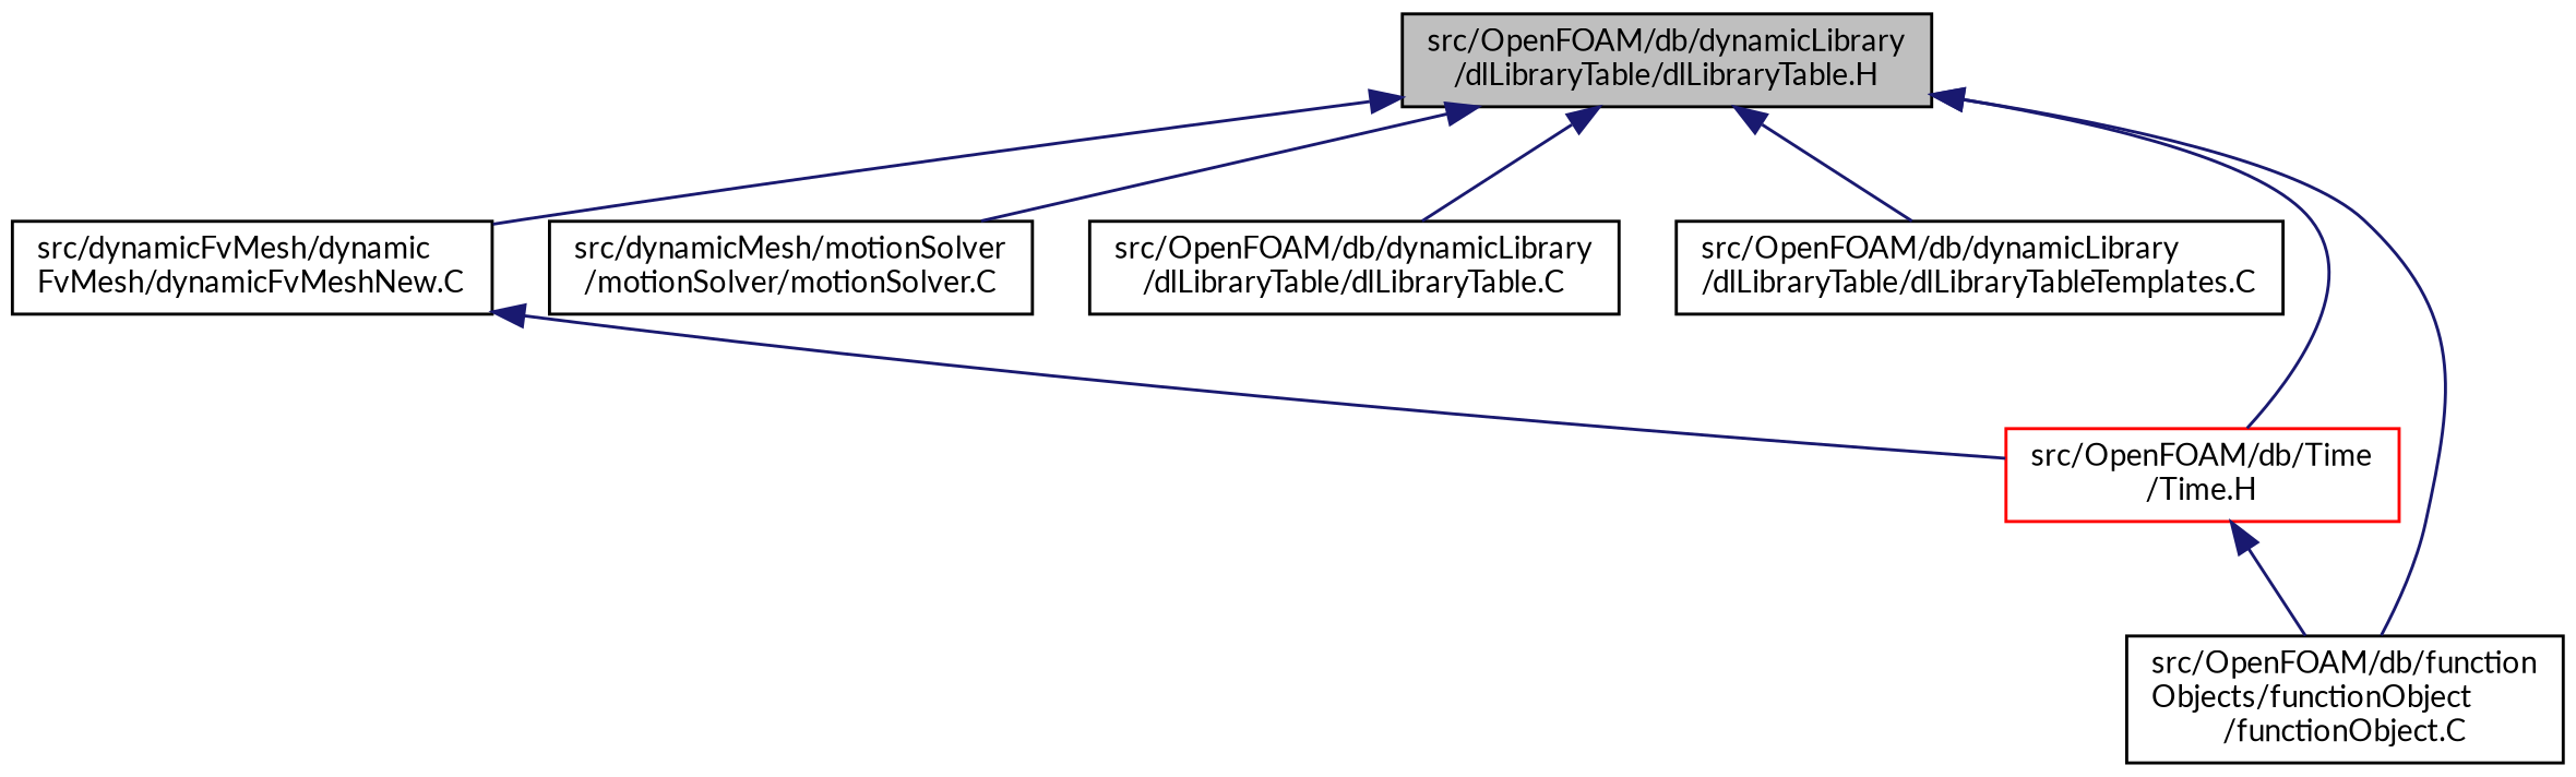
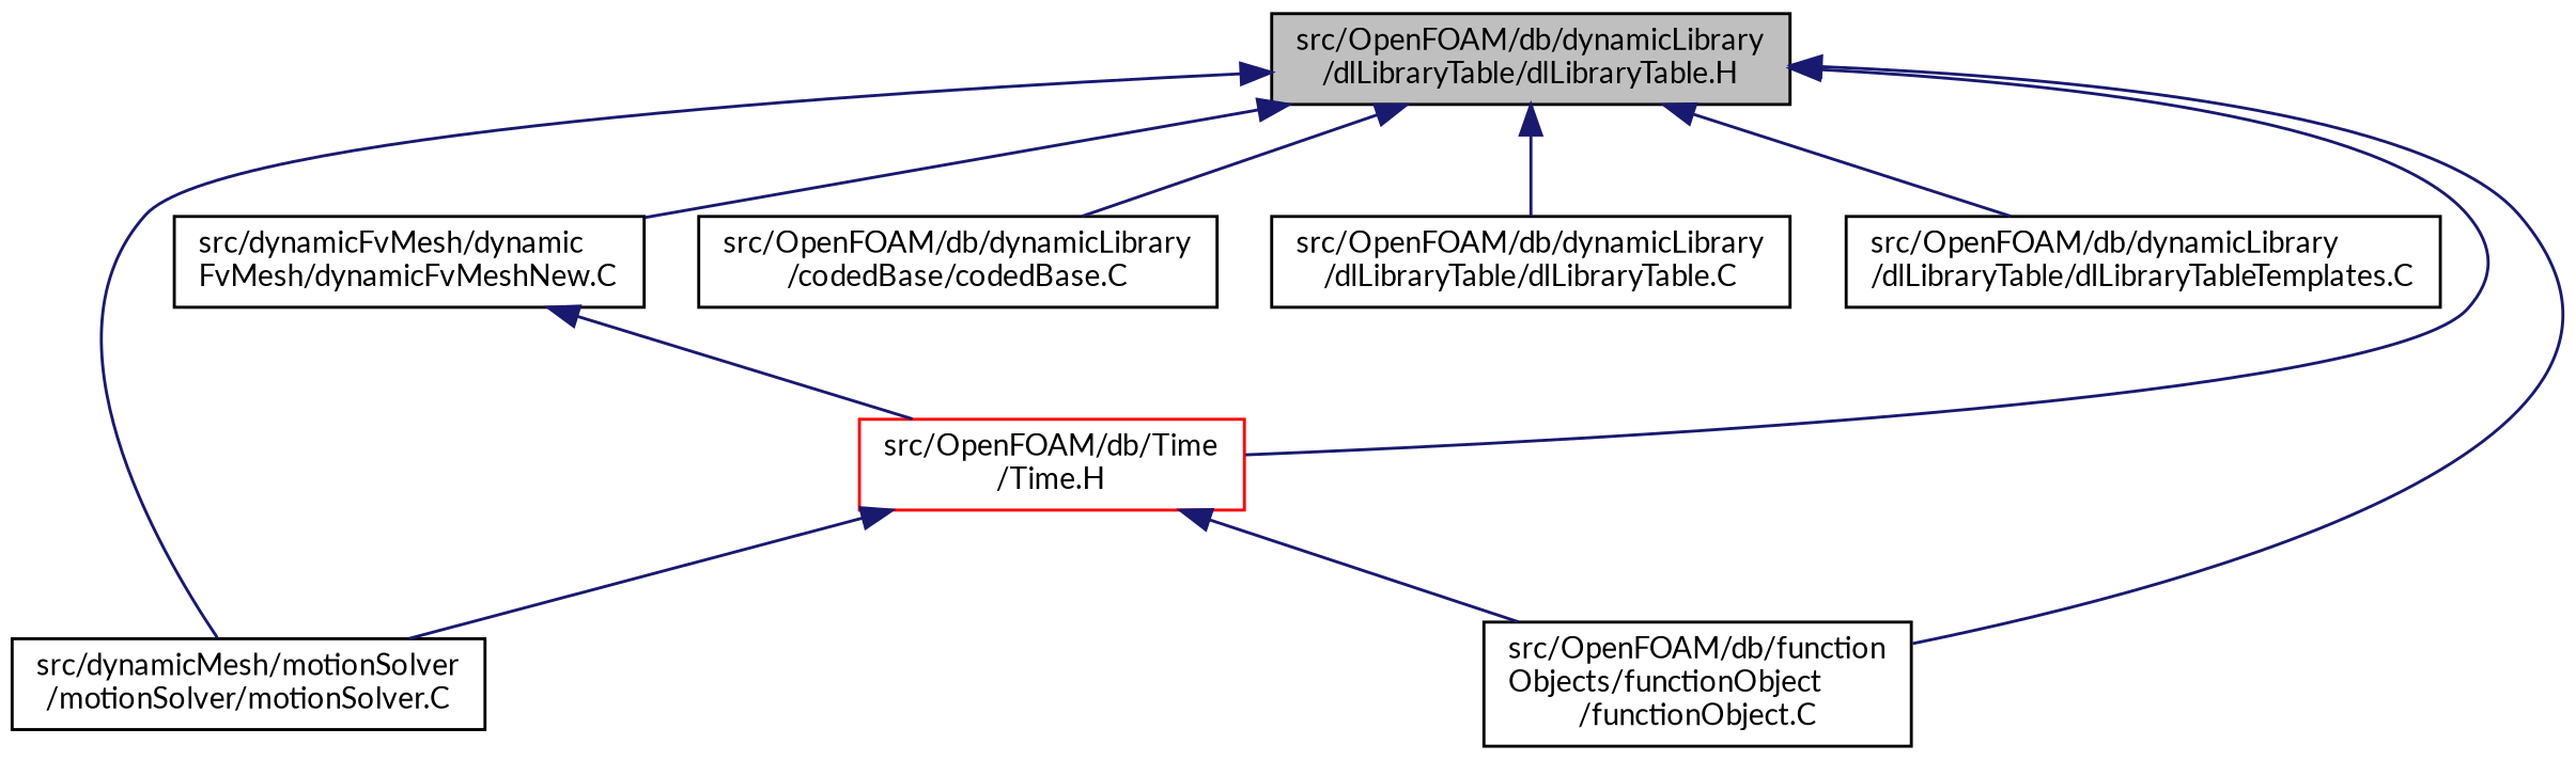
  digraph {
    fontname=Lato
    node [color=black fontname=Lato fontsize=10 shape=record]
    edge [color=midnightblue dir=back fontname=Lato fontsize=10 labelfontname=FreeSans labelfontsize=10 style=solid]
    n1 [fillcolor=grey75 fontcolor=black height=0.2 label="src/OpenFOAM/db/dynamicLibrary\l/dlLibraryTable/dlLibraryTable.H" style=filled width=0.4]
    n2 [height=0.2 label="src/dynamicFvMesh/dynamic\lFvMesh/dynamicFvMeshNew.C" width=0.4]
    n3 [height=0.2 label="src/dynamicMesh/motionSolver\l/motionSolver/motionSolver.C" width=0.4]
+   n4 [height=0.2 label="src/OpenFOAM/db/dynamicLibrary\l/codedBase/codedBase.C" width=0.4]
    n5 [height=0.2 label="src/OpenFOAM/db/dynamicLibrary\l/dlLibraryTable/dlLibraryTable.C" width=0.4]
    n6 [height=0.2 label="src/OpenFOAM/db/dynamicLibrary\l/dlLibraryTable/dlLibraryTableTemplates.C" width=0.4]
    n7 [height=0.2 label="src/OpenFOAM/db/function\lObjects/functionObject\l/functionObject.C" width=0.4]
    n8 [color=red height=0.2 label="src/OpenFOAM/db/Time\l/Time.H" width=0.4]
    n1 -> n2
    n1 -> n3
+   n1 -> n4
    n1 -> n5
    n1 -> n6
    n1 -> n7
    n1 -> n8
    n2 -> n8
+   n8 -> n3
    n8 -> n7
  }
